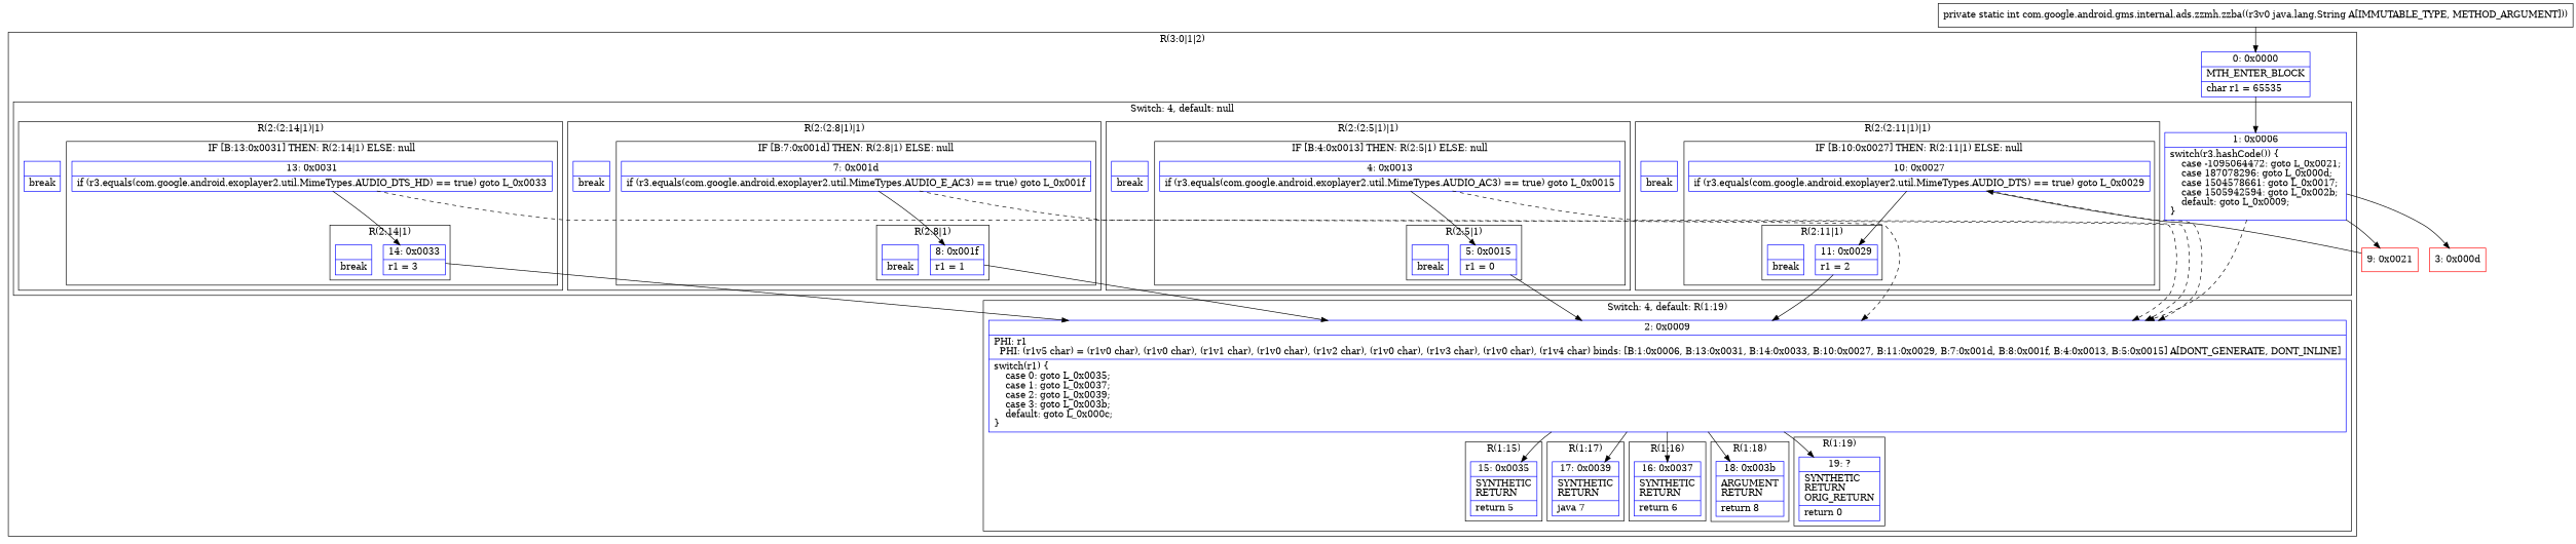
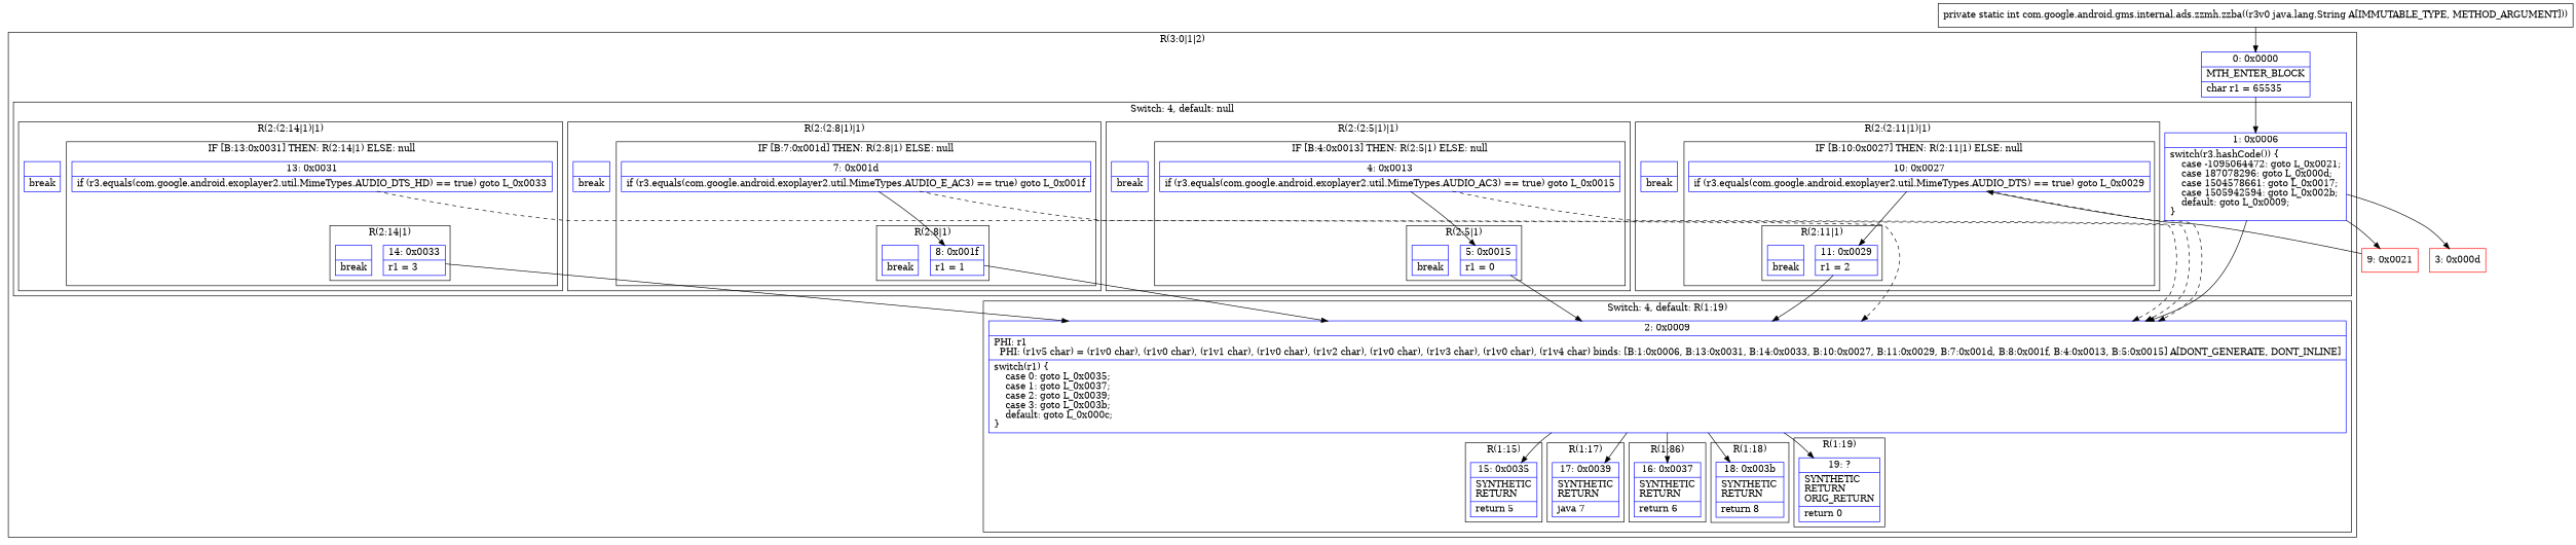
  digraph {
    node [color=blue shape=record]
    n1 [label="{11\:\ 0x0029|r1 = 2\l}"]
    n2 [label="{|break\l}"]
    n3 [label="{10\:\ 0x0027|if (r3.equals(com.google.android.exoplayer2.util.MimeTypes.AUDIO_DTS) == true) goto L_0x0029\l}"]
    n4 [label="{|break\l}"]
    n5 [label="{5\:\ 0x0015|r1 = 0\l}"]
    n6 [label="{|break\l}"]
    n7 [label="{4\:\ 0x0013|if (r3.equals(com.google.android.exoplayer2.util.MimeTypes.AUDIO_AC3) == true) goto L_0x0015\l}"]
    n8 [label="{|break\l}"]
    n9 [label="{8\:\ 0x001f|r1 = 1\l}"]
    n10 [label="{|break\l}"]
    n11 [label="{7\:\ 0x001d|if (r3.equals(com.google.android.exoplayer2.util.MimeTypes.AUDIO_E_AC3) == true) goto L_0x001f\l}"]
    n12 [label="{|break\l}"]
    n13 [label="{14\:\ 0x0033|r1 = 3\l}"]
    n14 [label="{|break\l}"]
    n15 [label="{13\:\ 0x0031|if (r3.equals(com.google.android.exoplayer2.util.MimeTypes.AUDIO_DTS_HD) == true) goto L_0x0033\l}"]
    n16 [label="{|break\l}"]
    n17 [label="{1\:\ 0x0006|switch(r3.hashCode()) \{\l    case \-1095064472: goto L_0x0021;\l    case 187078296: goto L_0x000d;\l    case 1504578661: goto L_0x0017;\l    case 1505942594: goto L_0x002b;\l    default: goto L_0x0009;\l\}\l}"]
    n18 [label="{15\:\ 0x0035|SYNTHETIC\lRETURN\l|return 5\l}"]
    n19 [label="{17\:\ 0x0039|SYNTHETIC\lRETURN\l|java 7\l}"]
    n20 [label="{16\:\ 0x0037|SYNTHETIC\lRETURN\l|return 6\l}"]
-   n21 [label="{18\:\ 0x003b|ARGUMENT\lRETURN\l|return 8\l}"]
+   n21 [label="{18\:\ 0x003b|SYNTHETIC\lRETURN\l|return 8\l}"]
    n22 [label="{19\:\ ?|SYNTHETIC\lRETURN\lORIG_RETURN\l|return 0\l}"]
    n23 [label="{2\:\ 0x0009|PHI: r1 \l  PHI: (r1v5 char) = (r1v0 char), (r1v0 char), (r1v1 char), (r1v0 char), (r1v2 char), (r1v0 char), (r1v3 char), (r1v0 char), (r1v4 char) binds: [B:1:0x0006, B:13:0x0031, B:14:0x0033, B:10:0x0027, B:11:0x0029, B:7:0x001d, B:8:0x001f, B:4:0x0013, B:5:0x0015] A[DONT_GENERATE, DONT_INLINE]\l|switch(r1) \{\l    case 0: goto L_0x0035;\l    case 1: goto L_0x0037;\l    case 2: goto L_0x0039;\l    case 3: goto L_0x003b;\l    default: goto L_0x000c;\l\}\l}"]
    n24 [label="{0\:\ 0x0000|MTH_ENTER_BLOCK\l|char r1 = 65535\l}"]
    n25 [color=red label="{3\:\ 0x000d}"]
    n26 [color=red label="{9\:\ 0x0021}"]
    n27 [label="{private static int com.google.android.gms.internal.ads.zzmh.zzba((r3v0 java.lang.String A[IMMUTABLE_TYPE, METHOD_ARGUMENT])) }" color=""]
    subgraph cluster_1 {
      label="R(3:0|1|2)"
      n24
      subgraph cluster_2 {
        label="Switch: 4, default: null"
        n17
        subgraph cluster_3 {
          label="R(2:(2:11|1)|1)"
          n4
          subgraph cluster_4 {
            label="IF [B:10:0x0027] THEN: R(2:11|1) ELSE: null"
            n3
            subgraph cluster_5 {
              label="R(2:11|1)"
              n1
              n2
            }
          }
        }
        subgraph cluster_6 {
          label="R(2:(2:5|1)|1)"
          n8
          subgraph cluster_7 {
            label="IF [B:4:0x0013] THEN: R(2:5|1) ELSE: null"
            n7
            subgraph cluster_8 {
              label="R(2:5|1)"
              n5
              n6
            }
          }
        }
        subgraph cluster_9 {
          label="R(2:(2:8|1)|1)"
          n12
          subgraph cluster_10 {
            label="IF [B:7:0x001d] THEN: R(2:8|1) ELSE: null"
            n11
            subgraph cluster_11 {
              label="R(2:8|1)"
              n9
              n10
            }
          }
        }
        subgraph cluster_12 {
          label="R(2:(2:14|1)|1)"
          n16
          subgraph cluster_13 {
            label="IF [B:13:0x0031] THEN: R(2:14|1) ELSE: null"
            n15
            subgraph cluster_14 {
              label="R(2:14|1)"
              n13
              n14
            }
          }
        }
      }
      subgraph cluster_15 {
        label="Switch: 4, default: R(1:19)"
        n23
        subgraph cluster_16 {
          label="R(1:15)"
          n18
        }
        subgraph cluster_17 {
          label="R(1:17)"
          n19
        }
        subgraph cluster_18 {
-         label="R(1:16)"
+         label="R(1:86)"
          n20
        }
        subgraph cluster_19 {
          label="R(1:18)"
          n21
        }
        subgraph cluster_20 {
          label="R(1:19)"
          n22
        }
      }
    }
    n1 -> n23
    n3 -> n1
    n3 -> n23 [style=dashed]
    n5 -> n23
    n7 -> n5
    n7 -> n23 [style=dashed]
    n9 -> n23
    n11 -> n9
    n11 -> n23 [style=dashed]
    n13 -> n23
-   n15 -> n13
    n15 -> n23 [style=dashed]
-   n17 -> n23 [style=dashed]
+   n17 -> n23
    n17 -> n25
    n17 -> n26
    n23 -> n18
    n23 -> n19
    n23 -> n20
    n23 -> n21
    n23 -> n22
    n24 -> n17
    n26 -> n3
    n27 -> n24
  }
